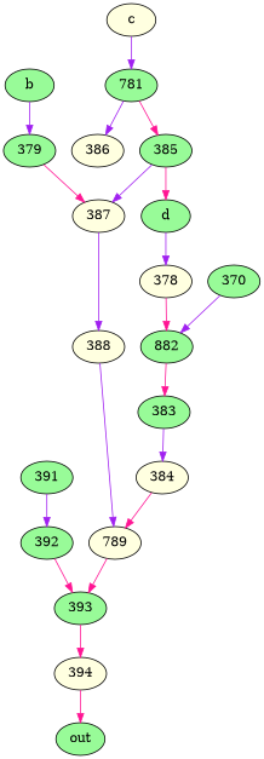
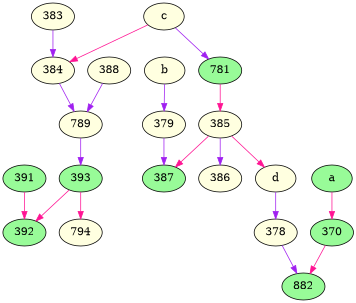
  strict digraph {
    node [fillcolor=palegreen style=filled]
    edge [color=deeppink]
-   394 [fillcolor=lightyellow]
-   out
+   394 [fillcolor=lightyellow label=794]
    n3 [label=370]
+   a
    n5 [label=882]
-   383
+   383 [fillcolor=lightyellow]
    384 [fillcolor=lightyellow]
    391
    392
    n10 [fillcolor=lightyellow label=789]
    393
-   b
-   379
-   387 [fillcolor=lightyellow]
+   b [fillcolor=lightyellow]
+   379 [fillcolor=lightyellow]
+   387
    388 [fillcolor=lightyellow]
    c [fillcolor=lightyellow]
    n17 [label=781]
-   385
+   385 [fillcolor=lightyellow]
    386 [fillcolor=lightyellow]
-   d
+   d [fillcolor=lightyellow]
    378 [fillcolor=lightyellow]
-   394 -> out
-   n3 -> n5 [color=purple]
-   n5 -> 383
+   n3 -> n5
+   a -> n3
    383 -> 384 [color=purple]
-   384 -> n10
-   391 -> 392 [color=purple]
-   392 -> 393
-   n10 -> 393
+   384 -> n10 [color=purple]
+   391 -> 392
+   393 -> 392
+   n10 -> 393 [color=purple]
    393 -> 394
    b -> 379 [color=purple]
-   379 -> 387
-   387 -> 388 [color=purple]
+   379 -> 387 [color=purple]
    388 -> n10 [color=purple]
+   c -> 384
    c -> n17 [color=purple]
    n17 -> 385
-   385 -> 387 [color=purple]
-   n17 -> 386 [color=purple]
+   385 -> 387
+   385 -> 386 [color=purple]
    385 -> d
    d -> 378 [color=purple]
-   378 -> n5
+   378 -> n5 [color=purple]
  }
